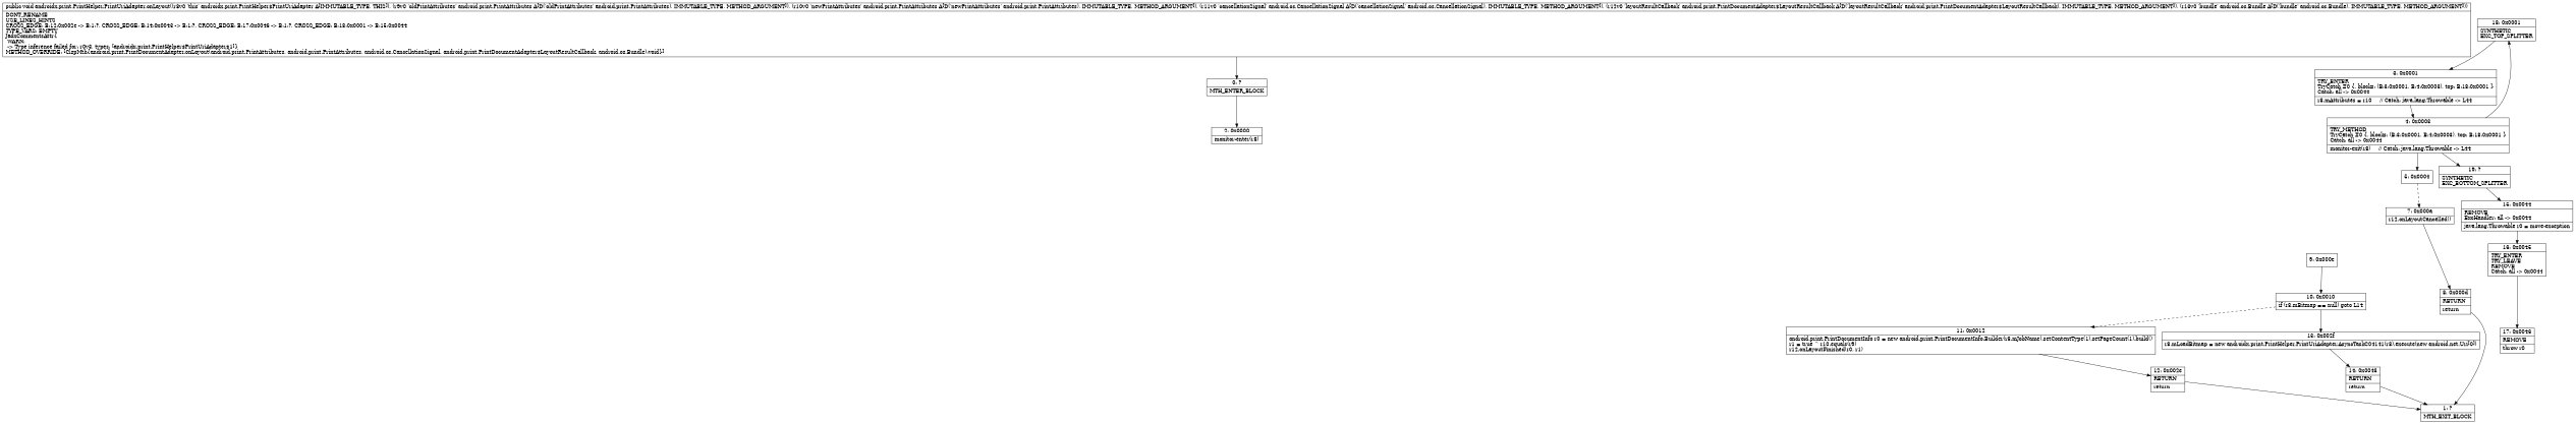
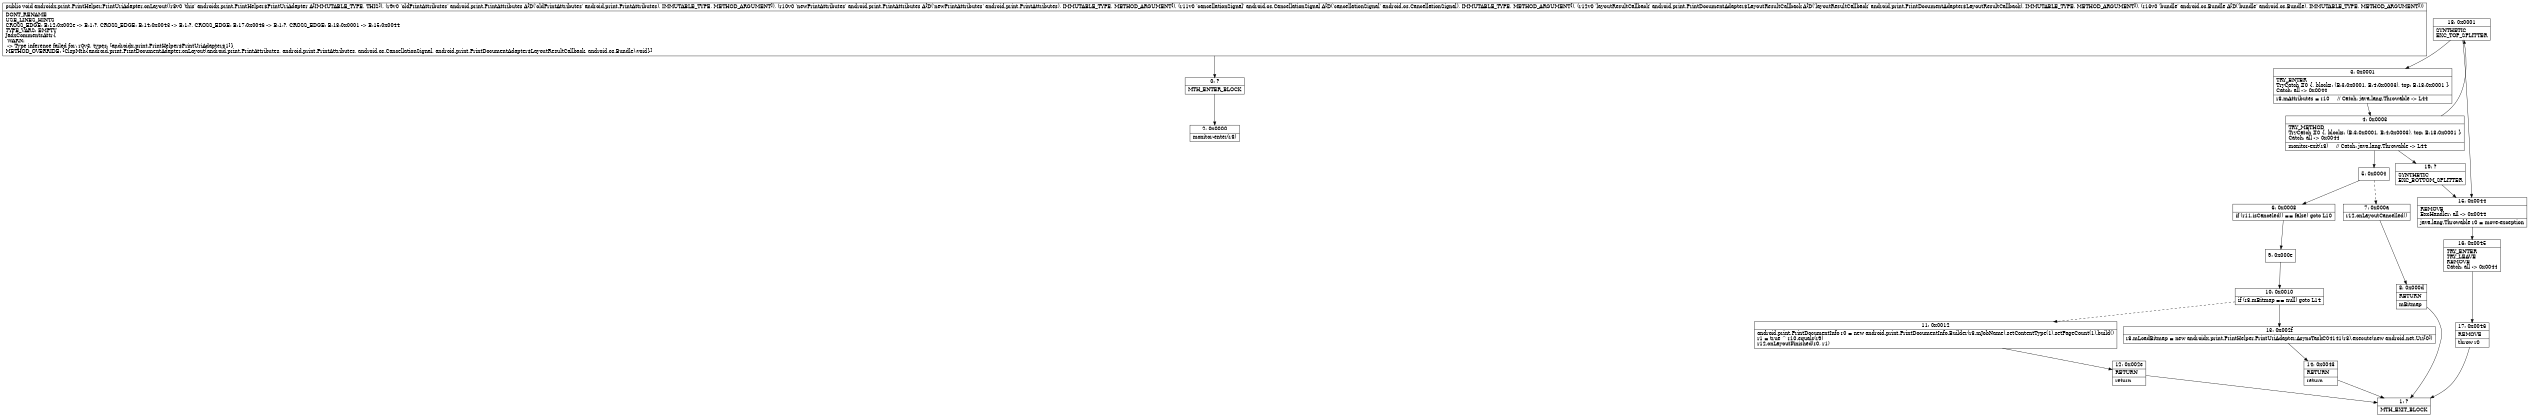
  digraph {
    node [shape=record]
    n1 [label="{0\:\ ?|MTH_ENTER_BLOCK\l}"]
    n2 [label="{2\:\ 0x0000|monitor\-enter(r8)\l}"]
    n3 [label="{18\:\ 0x0001|SYNTHETIC\lEXC_TOP_SPLITTER\l}"]
    n4 [label="{3\:\ 0x0001|TRY_ENTER\lTryCatch #0 \{, blocks: (B:3:0x0001, B:4:0x0003), top: B:18:0x0001 \}\lCatch: all \-\> 0x0044\l|r8.mAttributes = r10     \/\/ Catch: java.lang.Throwable \-\> L44\l}"]
    n5 [label="{15\:\ 0x0044|REMOVE\lExcHandler: all \-\> 0x0044\l|java.lang.Throwable r0 = move\-exception\l}"]
    n6 [label="{4\:\ 0x0003|TRY_METHOD\lTryCatch #0 \{, blocks: (B:3:0x0001, B:4:0x0003), top: B:18:0x0001 \}\lCatch: all \-\> 0x0044\l|monitor\-exit(r8)     \/\/ Catch: java.lang.Throwable \-\> L44\l}"]
    n7 [label="{16\:\ 0x0045|TRY_ENTER\lTRY_LEAVE\lREMOVE\lCatch: all \-\> 0x0044\l}"]
    n8 [label="{5\:\ 0x0004}"]
    n9 [label="{19\:\ ?|SYNTHETIC\lEXC_BOTTOM_SPLITTER\l}"]
+   n10 [label="{6\:\ 0x0008|if (r11.isCanceled() == false) goto L10\l}"]
    n11 [label="{7\:\ 0x000a|r12.onLayoutCancelled()\l}"]
    n12 [label="{9\:\ 0x000e}"]
-   n13 [label="{8\:\ 0x000d|RETURN\l|return\l}"]
+   n13 [label="{8\:\ 0x000d|RETURN\l|mBitmap\l}"]
    n14 [label="{10\:\ 0x0010|if (r8.mBitmap == null) goto L14\l}"]
    n15 [label="{1\:\ ?|MTH_EXIT_BLOCK\l}"]
    n16 [label="{11\:\ 0x0012|android.print.PrintDocumentInfo r0 = new android.print.PrintDocumentInfo.Builder(r8.mJobName).setContentType(1).setPageCount(1).build()\lr1 = true ^ r10.equals(r9)\lr12.onLayoutFinished(r0, r1)\l}"]
    n17 [label="{13\:\ 0x002f|r8.mLoadBitmap = new androidx.print.PrintHelper.PrintUriAdapter.AsyncTaskC04141(r8).execute(new android.net.Uri[0])\l}"]
    n18 [label="{12\:\ 0x002e|RETURN\l|return\l}"]
    n19 [label="{14\:\ 0x0043|RETURN\l|return\l}"]
    n20 [label="{17\:\ 0x0046|REMOVE\l|throw r0\l}"]
    n21 [label="{public void androidx.print.PrintHelper.PrintUriAdapter.onLayout((r8v0 'this' androidx.print.PrintHelper$PrintUriAdapter A[IMMUTABLE_TYPE, THIS]), (r9v0 'oldPrintAttributes' android.print.PrintAttributes A[D('oldPrintAttributes' android.print.PrintAttributes), IMMUTABLE_TYPE, METHOD_ARGUMENT]), (r10v0 'newPrintAttributes' android.print.PrintAttributes A[D('newPrintAttributes' android.print.PrintAttributes), IMMUTABLE_TYPE, METHOD_ARGUMENT]), (r11v0 'cancellationSignal' android.os.CancellationSignal A[D('cancellationSignal' android.os.CancellationSignal), IMMUTABLE_TYPE, METHOD_ARGUMENT]), (r12v0 'layoutResultCallback' android.print.PrintDocumentAdapter$LayoutResultCallback A[D('layoutResultCallback' android.print.PrintDocumentAdapter$LayoutResultCallback), IMMUTABLE_TYPE, METHOD_ARGUMENT]), (r13v0 'bundle' android.os.Bundle A[D('bundle' android.os.Bundle), IMMUTABLE_TYPE, METHOD_ARGUMENT]))  | DONT_RENAME\lUSE_LINES_HINTS\lCROSS_EDGE: B:12:0x002e \-\> B:1:?, CROSS_EDGE: B:14:0x0043 \-\> B:1:?, CROSS_EDGE: B:17:0x0046 \-\> B:1:?, CROSS_EDGE: B:18:0x0001 \-\> B:15:0x0044\lTYPE_VARS: EMPTY\lJadxCommentsAttr\{\l WARN: \l \-\> Type inference failed for: r0v3, types: [androidx.print.PrintHelper$PrintUriAdapter$1]\}\lMETHOD_OVERRIDE: [ClspMth\{android.print.PrintDocumentAdapter.onLayout(android.print.PrintAttributes, android.print.PrintAttributes, android.os.CancellationSignal, android.print.PrintDocumentAdapter$LayoutResultCallback, android.os.Bundle):void\}]\l}"]
    n1 -> n2
    n3 -> n4
+   n3 -> n5
    n4 -> n6
    n5 -> n7
    n6 -> n3
    n6 -> n8
    n6 -> n9
    n7 -> n20
+   n8 -> n10
    n8 -> n11 [style=dashed]
    n9 -> n5
+   n10 -> n12
    n11 -> n13
    n12 -> n14
    n13 -> n15
    n14 -> n16 [style=dashed]
    n14 -> n17
    n16 -> n18
    n17 -> n19
    n18 -> n15
    n19 -> n15
+   n20 -> n15
    n21 -> n1
  }
